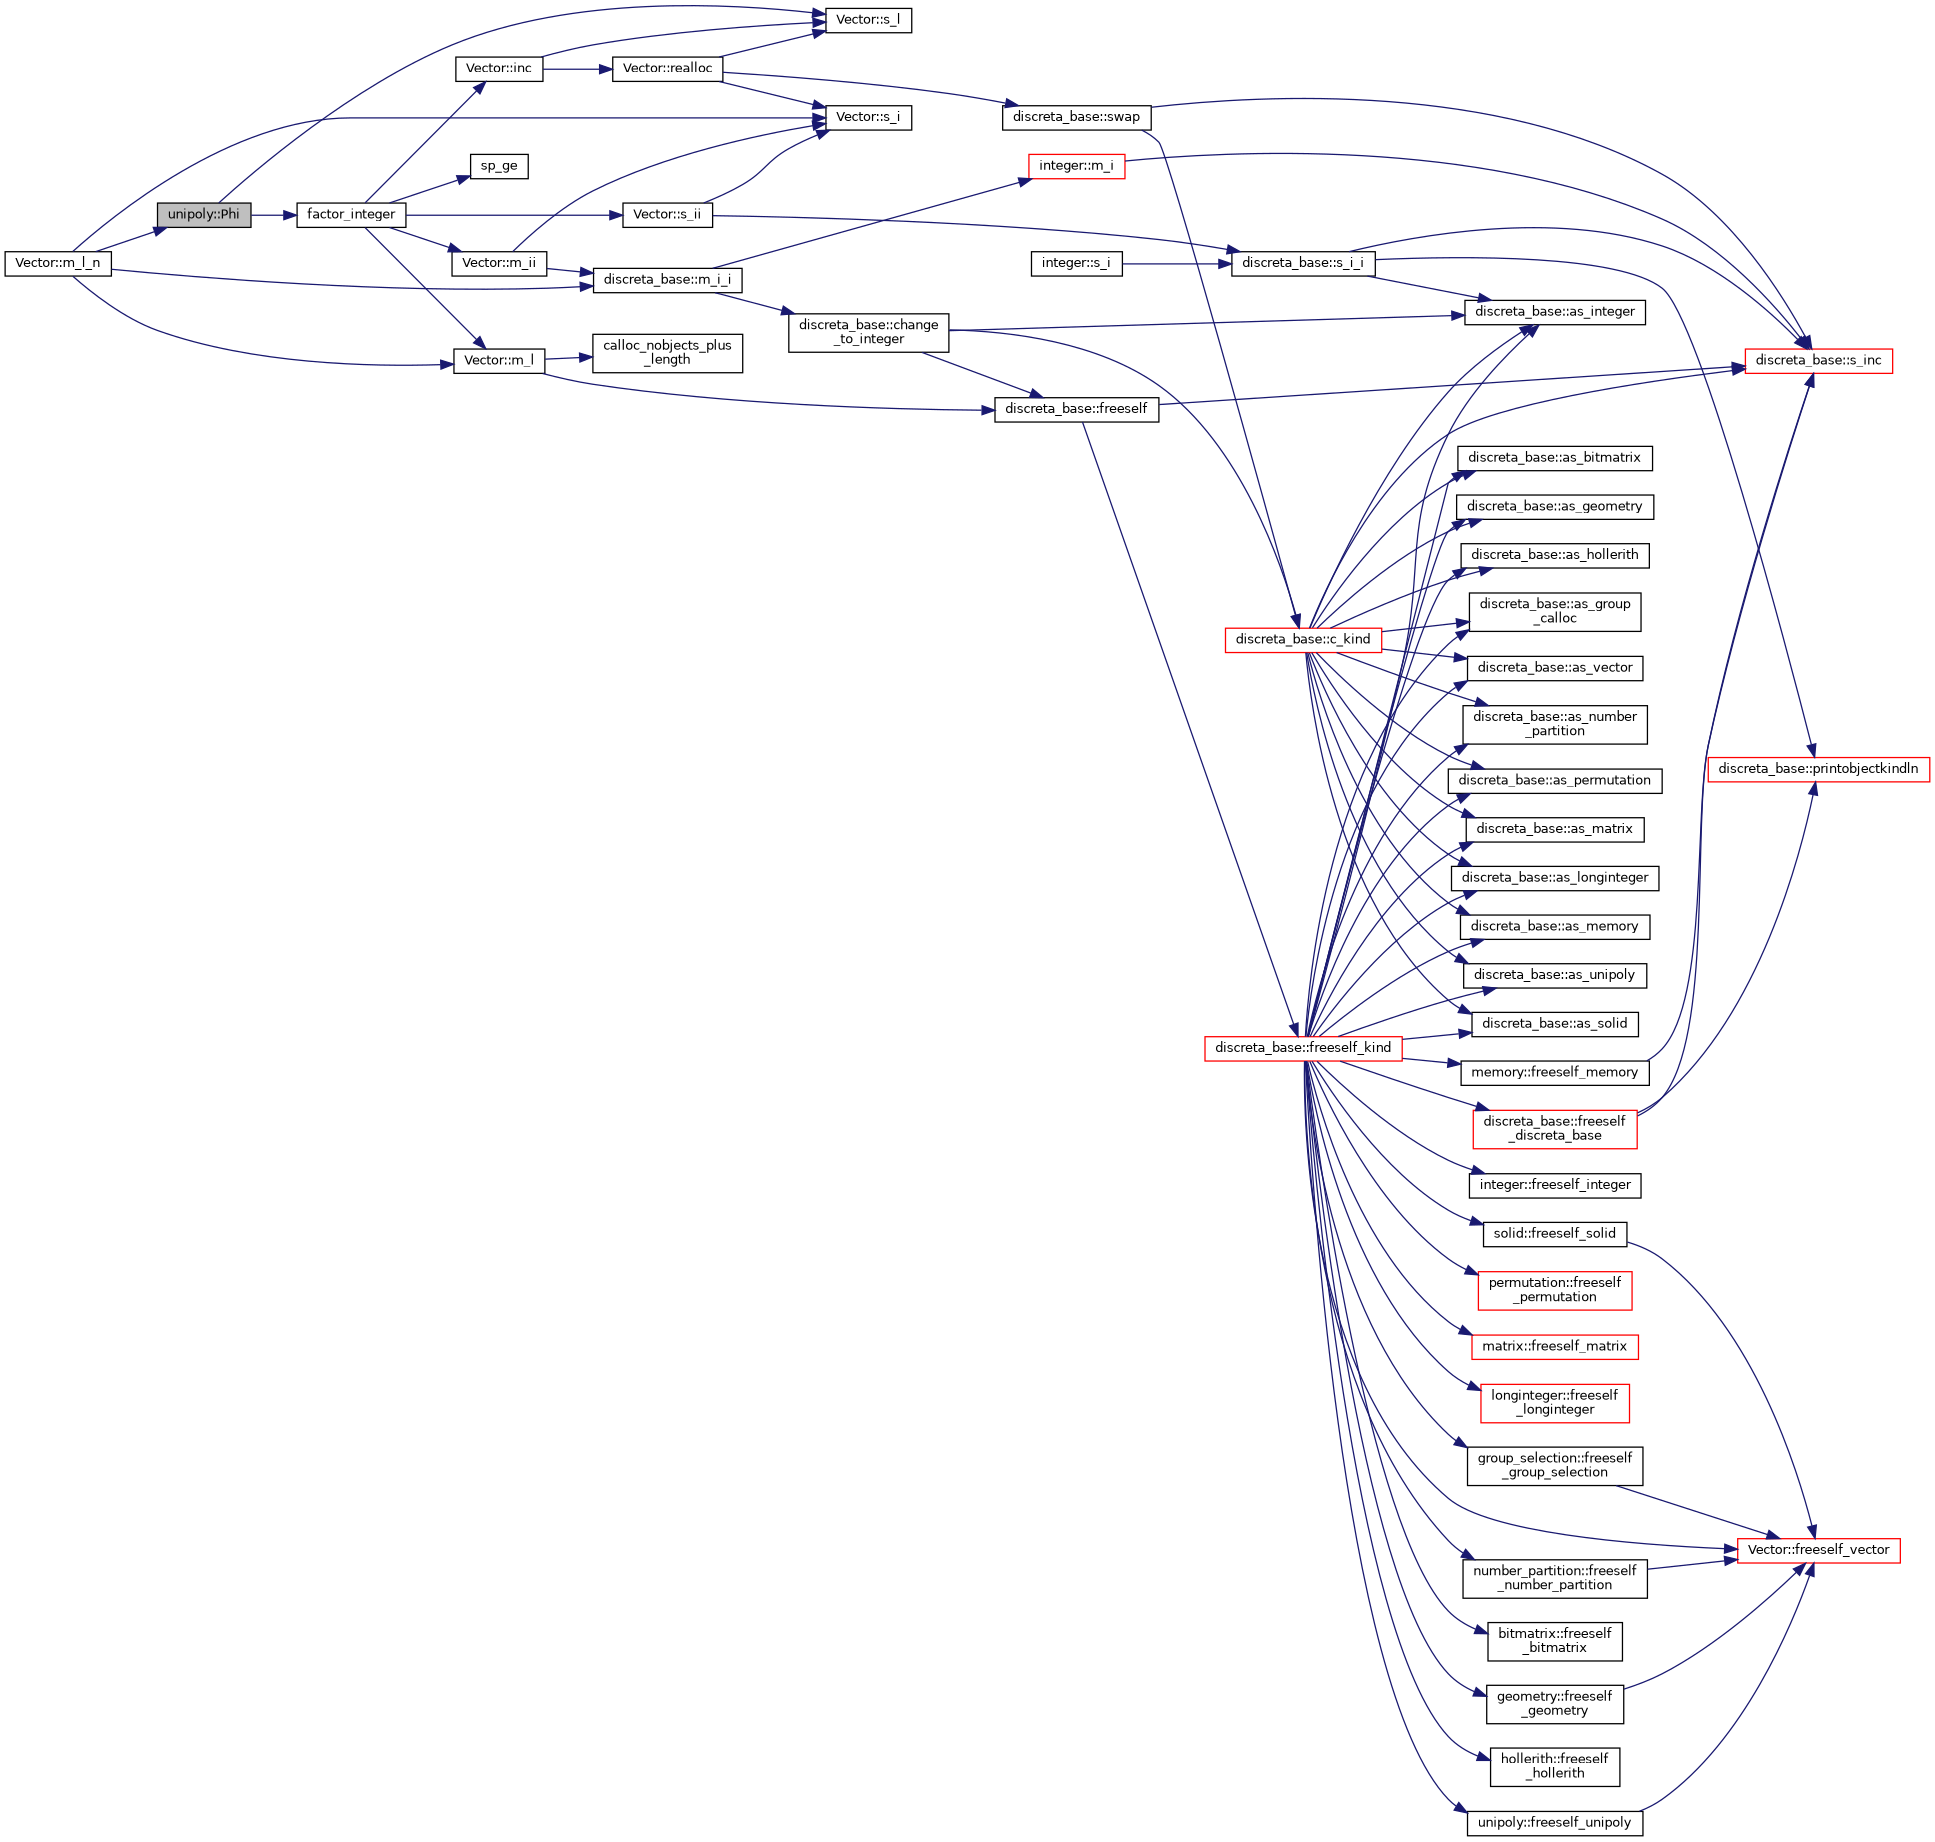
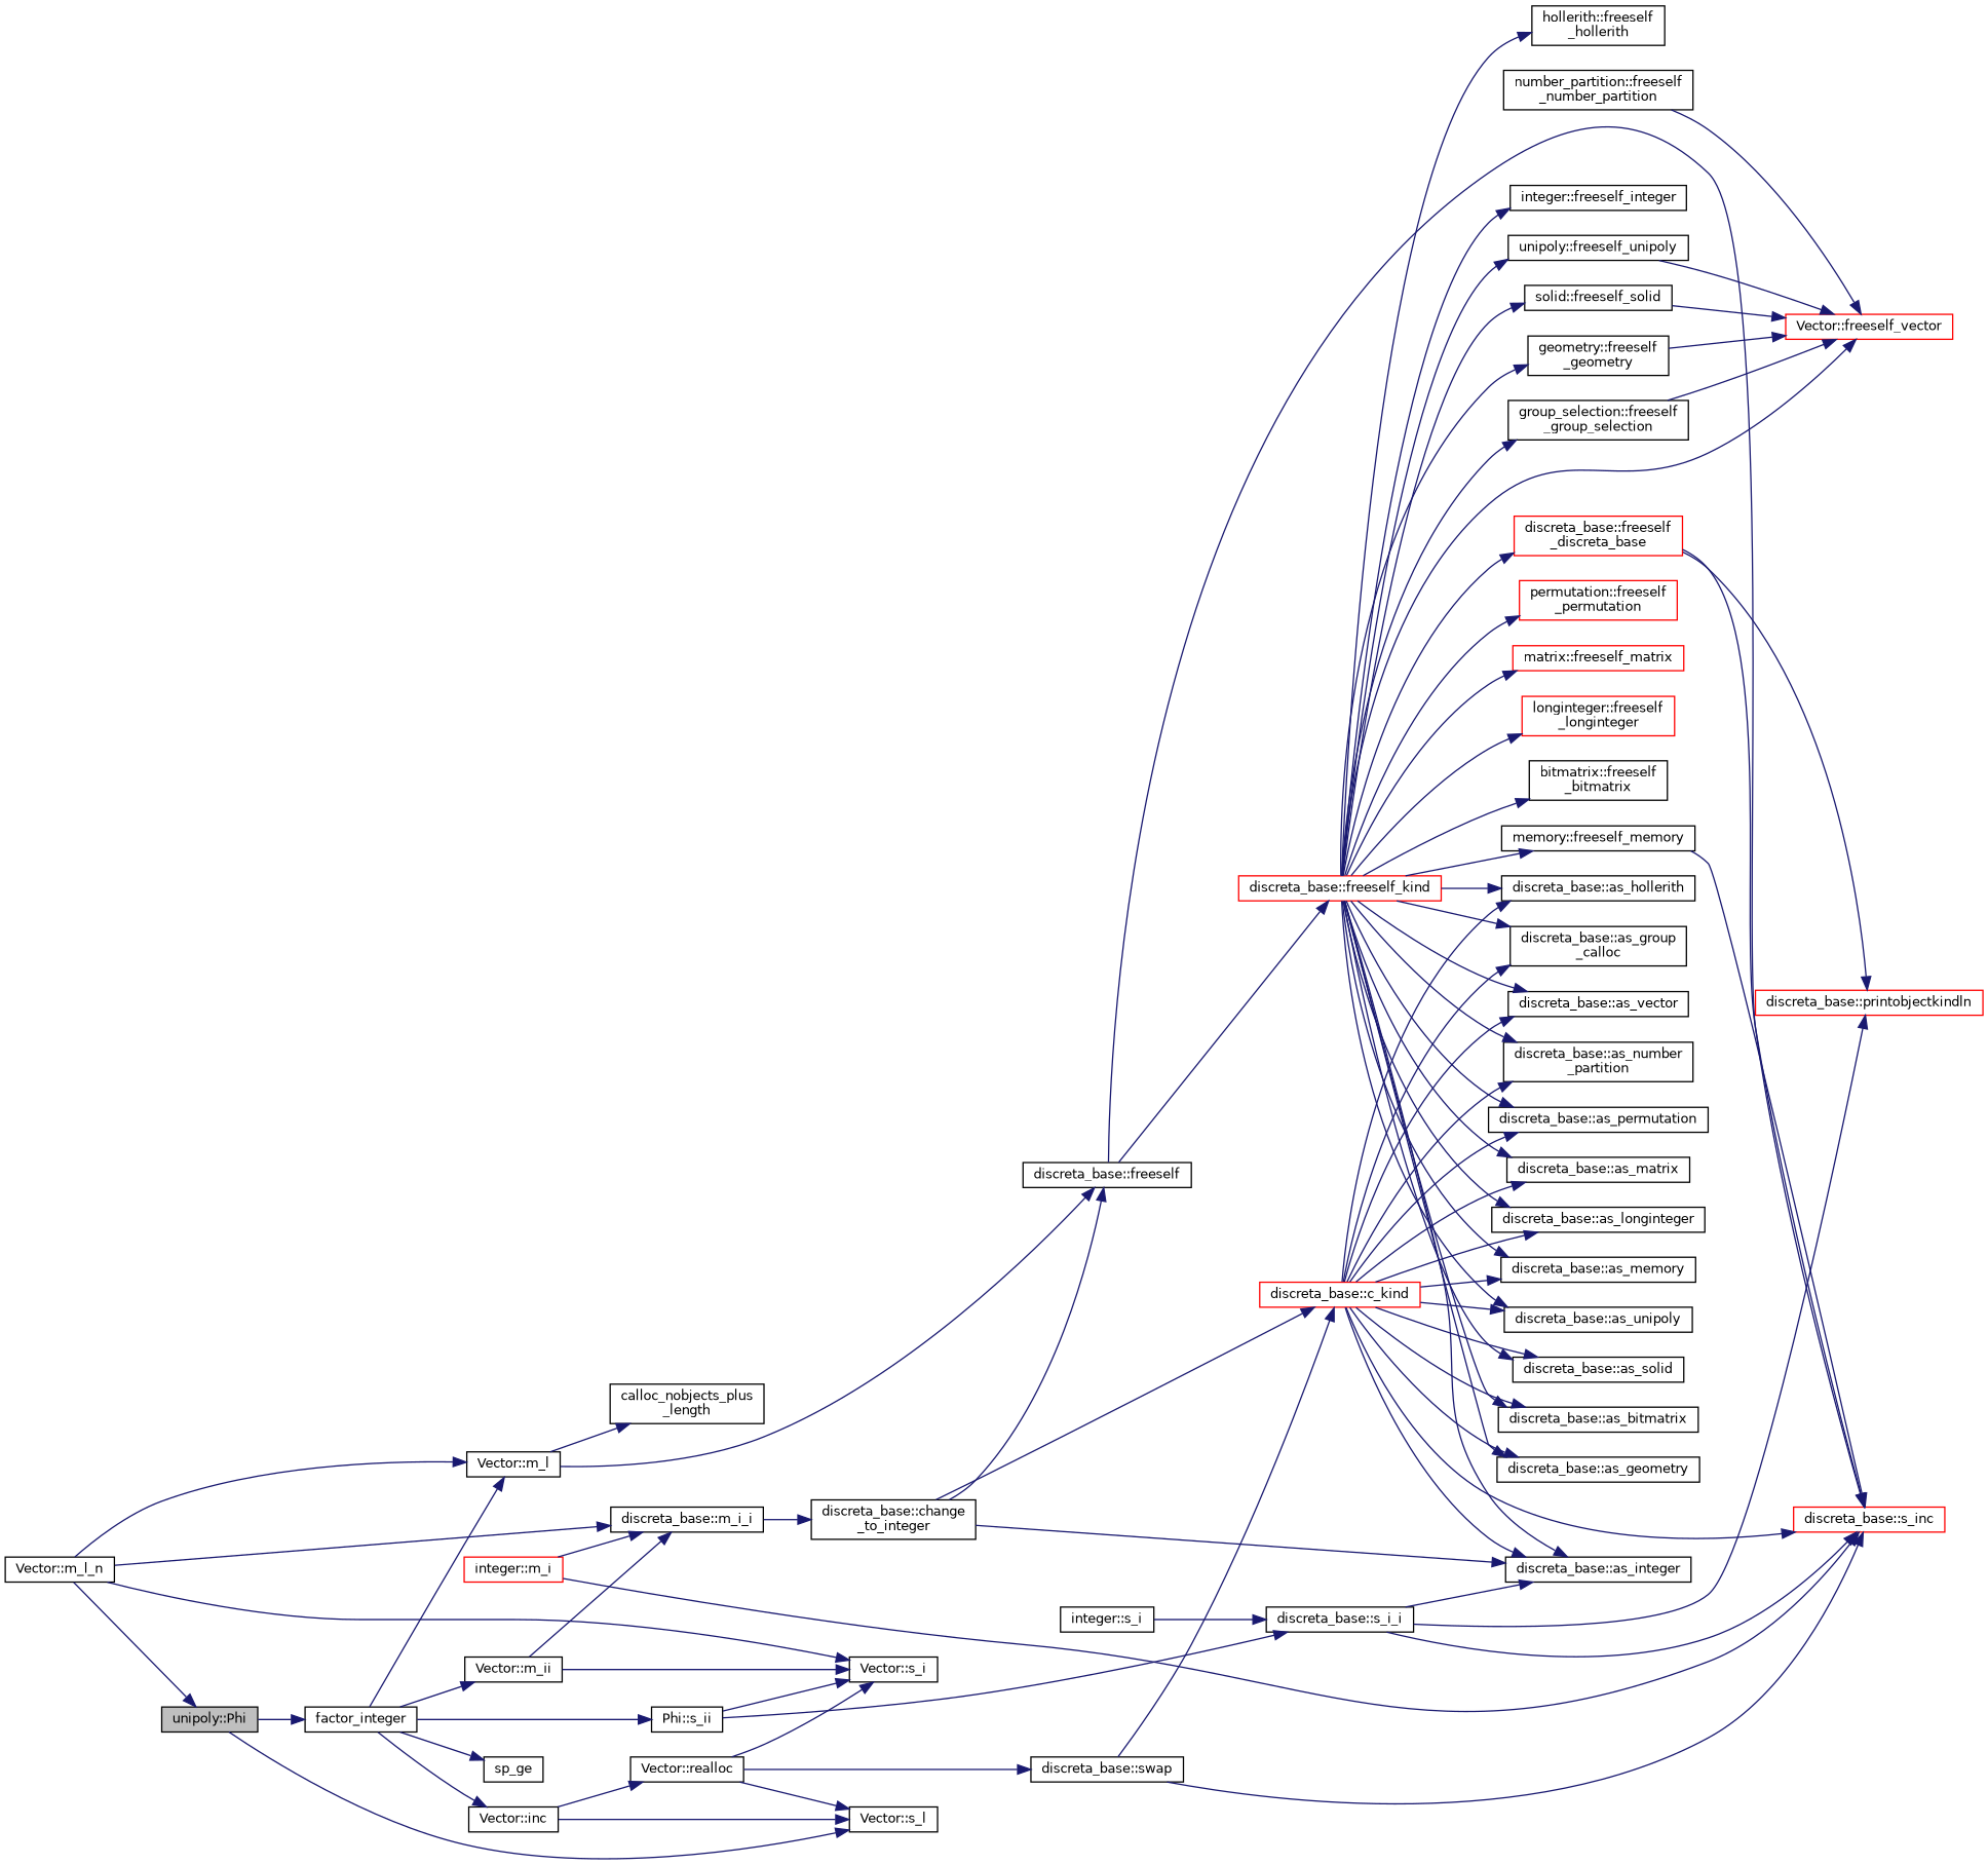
  digraph {
    rankdir=LR
    node [color=black fillcolor=white fontname=Helvetica fontsize=10 shape=record style=filled]
    edge [color=midnightblue fontname=Helvetica fontsize=10 labelfontname=Helvetica labelfontsize=10 style=solid]
    n1 [fillcolor=grey75 fontcolor=black height=0.2 label="unipoly::Phi" width=0.4]
    n2 [height=0.2 label=factor_integer width=0.4]
    n3 [height=0.2 label="Vector::s_l" width=0.4]
    n4 [height=0.2 label="Vector::m_l" width=0.4]
    n5 [height=0.2 label=sp_ge width=0.4]
    n6 [height=0.2 label="Vector::m_ii" width=0.4]
-   n7 [height=0.2 label="Vector::s_ii" width=0.4]
+   n7 [height=0.2 label="Phi::s_ii" width=0.4]
    n8 [height=0.2 label="Vector::inc" width=0.4]
    n9 [height=0.2 label="Vector::m_l_n" width=0.4]
    n10 [height=0.2 label="Vector::s_i" width=0.4]
    n11 [height=0.2 label="discreta_base::m_i_i" width=0.4]
    n12 [height=0.2 label="discreta_base::freeself" width=0.4]
    n13 [height=0.2 label="calloc_nobjects_plus\l_length" width=0.4]
    n14 [height=0.2 label="discreta_base::s_i_i" width=0.4]
    n15 [height=0.2 label="Vector::realloc" width=0.4]
    n16 [color=red height=0.2 label="discreta_base::freeself_kind" width=0.4]
    n17 [color=red height=0.2 label="discreta_base::s_inc" width=0.4]
    n18 [color=red height=0.2 label="discreta_base::freeself\l_discreta_base" width=0.4]
    n19 [height=0.2 label="discreta_base::as_integer" width=0.4]
    n20 [height=0.2 label="integer::freeself_integer" width=0.4]
    n21 [height=0.2 label="discreta_base::as_vector" width=0.4]
    n22 [color=red height=0.2 label="Vector::freeself_vector" width=0.4]
    n23 [height=0.2 label="discreta_base::as_number\l_partition" width=0.4]
    n24 [height=0.2 label="number_partition::freeself\l_number_partition" width=0.4]
    n25 [height=0.2 label="discreta_base::as_permutation" width=0.4]
    n26 [color=red height=0.2 label="permutation::freeself\l_permutation" width=0.4]
    n27 [height=0.2 label="discreta_base::as_matrix" width=0.4]
    n28 [color=red height=0.2 label="matrix::freeself_matrix" width=0.4]
    n29 [height=0.2 label="discreta_base::as_longinteger" width=0.4]
    n30 [color=red height=0.2 label="longinteger::freeself\l_longinteger" width=0.4]
    n31 [height=0.2 label="discreta_base::as_memory" width=0.4]
    n32 [height=0.2 label="memory::freeself_memory" width=0.4]
    n33 [height=0.2 label="discreta_base::as_unipoly" width=0.4]
    n34 [height=0.2 label="unipoly::freeself_unipoly" width=0.4]
    n35 [height=0.2 label="discreta_base::as_solid" width=0.4]
    n36 [height=0.2 label="solid::freeself_solid" width=0.4]
    n37 [height=0.2 label="discreta_base::as_bitmatrix" width=0.4]
    n38 [height=0.2 label="bitmatrix::freeself\l_bitmatrix" width=0.4]
    n39 [height=0.2 label="discreta_base::as_geometry" width=0.4]
    n40 [height=0.2 label="geometry::freeself\l_geometry" width=0.4]
    n41 [height=0.2 label="discreta_base::as_hollerith" width=0.4]
    n42 [height=0.2 label="hollerith::freeself\l_hollerith" width=0.4]
    n43 [height=0.2 label="discreta_base::as_group\l_calloc" width=0.4]
    n44 [height=0.2 label="group_selection::freeself\l_group_selection" width=0.4]
    n45 [color=red height=0.2 label="discreta_base::printobjectkindln" width=0.4]
    n46 [height=0.2 label="discreta_base::change\l_to_integer" width=0.4]
    n47 [color=red height=0.2 label="integer::m_i" width=0.4]
    n48 [color=red height=0.2 label="discreta_base::c_kind" width=0.4]
    n49 [height=0.2 label="integer::s_i" width=0.4]
    n50 [height=0.2 label="discreta_base::swap" width=0.4]
    n1 -> n2
    n1 -> n3
    n2 -> n4
    n2 -> n5
    n2 -> n6
    n2 -> n7
    n2 -> n8
    n4 -> n12
    n4 -> n13
    n6 -> n10
    n6 -> n11
    n7 -> n10
    n7 -> n14
    n8 -> n3
    n8 -> n15
    n9 -> n1
    n9 -> n4
    n9 -> n10
    n9 -> n11
    n11 -> n46
-   n11 -> n47
+   n47 -> n11
    n12 -> n16
    n12 -> n17
    n14 -> n17
    n14 -> n19
    n14 -> n45
    n15 -> n3
    n15 -> n10
    n15 -> n50
    n16 -> n18
    n16 -> n19
    n16 -> n20
    n16 -> n21
    n16 -> n22
    n16 -> n23
-   n16 -> n24
    n16 -> n25
    n16 -> n26
    n16 -> n27
    n16 -> n28
    n16 -> n29
    n16 -> n30
    n16 -> n31
    n16 -> n32
    n16 -> n33
    n16 -> n34
    n16 -> n35
    n16 -> n36
    n16 -> n37
    n16 -> n38
    n16 -> n39
    n16 -> n40
    n16 -> n41
    n16 -> n42
    n16 -> n43
    n16 -> n44
    n18 -> n17
    n18 -> n45
    n24 -> n22
    n32 -> n17
    n34 -> n22
    n36 -> n22
    n40 -> n22
    n44 -> n22
    n46 -> n12
    n46 -> n19
    n46 -> n48
    n47 -> n17
    n48 -> n17
    n48 -> n19
    n48 -> n21
    n48 -> n23
    n48 -> n25
    n48 -> n27
    n48 -> n29
    n48 -> n31
    n48 -> n33
    n48 -> n35
    n48 -> n37
    n48 -> n39
    n48 -> n41
    n48 -> n43
    n49 -> n14
    n50 -> n17
    n50 -> n48
  }
